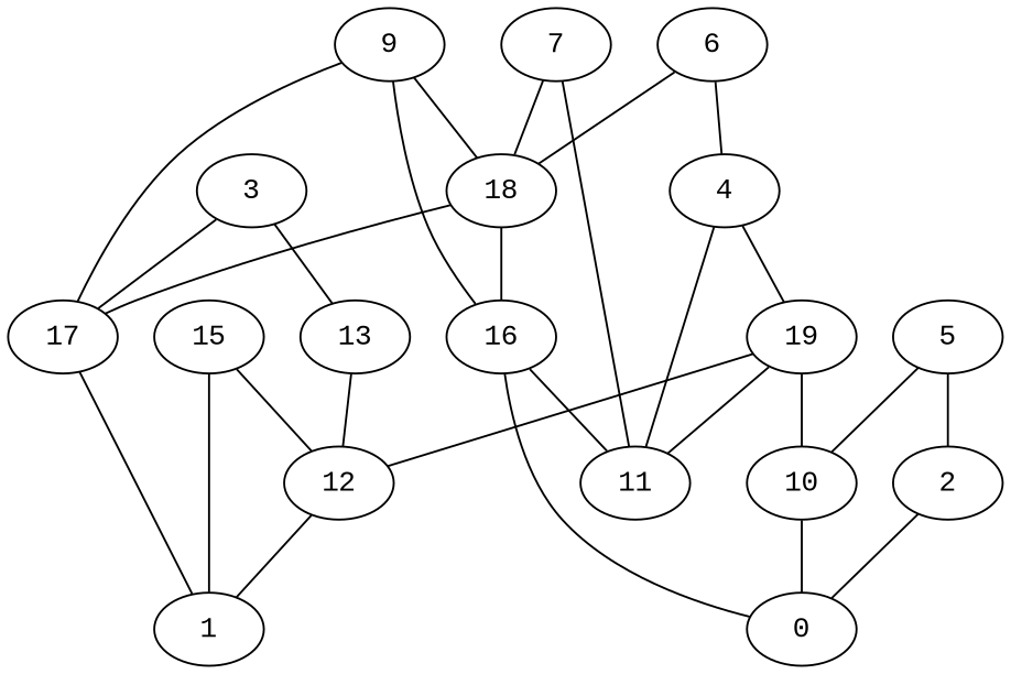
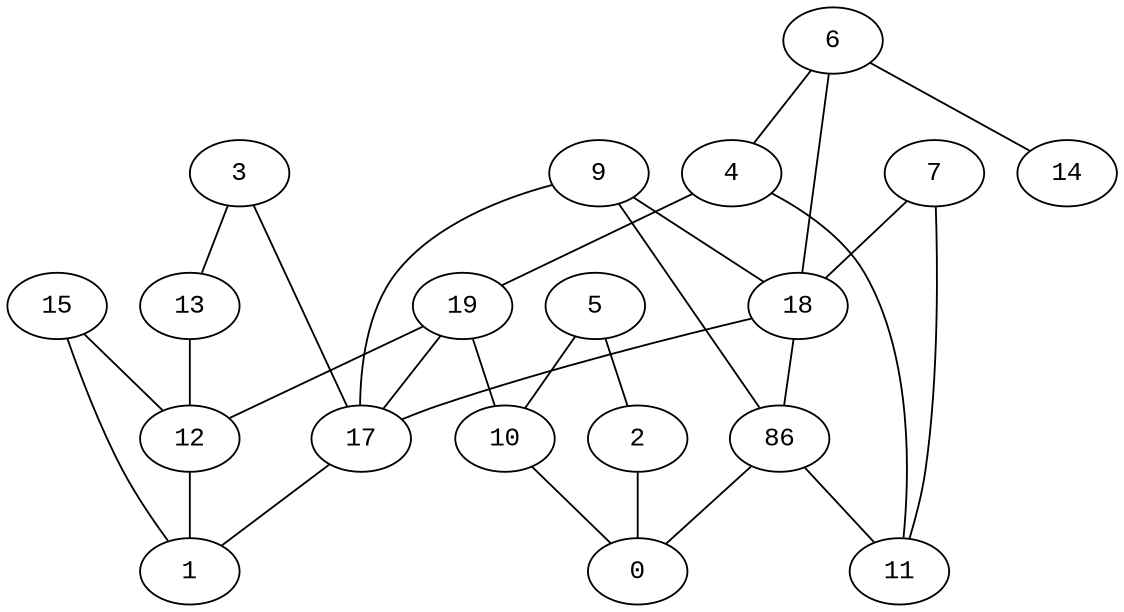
  digraph {
    fontname="Liberation Mono"
    node [fontname="Liberation Mono"]
    edge [color=black dir=none fontname="Liberation Mono"]
    3
    17
    13
    1
    15
    12
    10
    0
    4
    11
    19
    18
-   16
+   16 [label=86]
    5
    2
    9
    7
    6
+   14
    subgraph sub_1 {
      3
      17
      13
      1
      15
      12
      10
      0
      4
      11
      19
      18
      16
      5
      2
      9
      7
      6
+     14
    }
    3 -> 17
    3 -> 13
    17 -> 1
    13 -> 12
    15 -> 1
    15 -> 12
    12 -> 1
    10 -> 0
    4 -> 11
    4 -> 19
    19 -> 12
    19 -> 10
-   19 -> 11
+   19 -> 17
    18 -> 17
    18 -> 16
    16 -> 0
    16 -> 11
    5 -> 10
    5 -> 2
    2 -> 0
    9 -> 17
    9 -> 18
    9 -> 16
    7 -> 11
    7 -> 18
    6 -> 4
    6 -> 18
+   6 -> 14
  }
